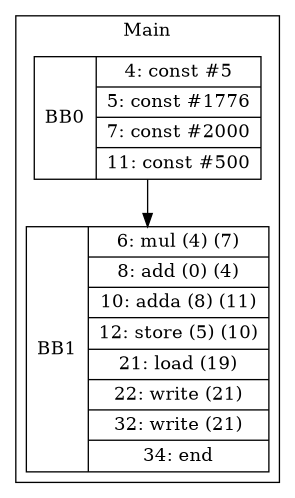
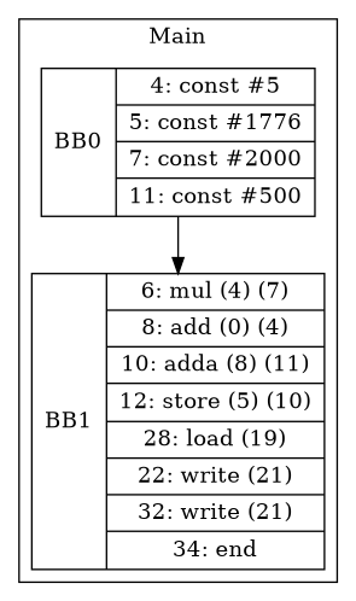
  digraph {
    node [shape=record]
    n1 [label="<b>BB0|{4: const #5|5: const #1776|7: const #2000|11: const #500}"]
-   n2 [label="<b>BB1|{6: mul (4) (7)|8: add (0) (4)|10: adda (8) (11)|12: store (5) (10)|21: load (19)|22: write (21)|32: write (21)|34: end}"]
+   n2 [label="<b>BB1|{6: mul (4) (7)|8: add (0) (4)|10: adda (8) (11)|12: store (5) (10)|28: load (19)|22: write (21)|32: write (21)|34: end}"]
    subgraph cluster_1 {
      label=Main
      n1
      n2
    }
    n1 -> n2 [headport=n tailport=s]
  }
